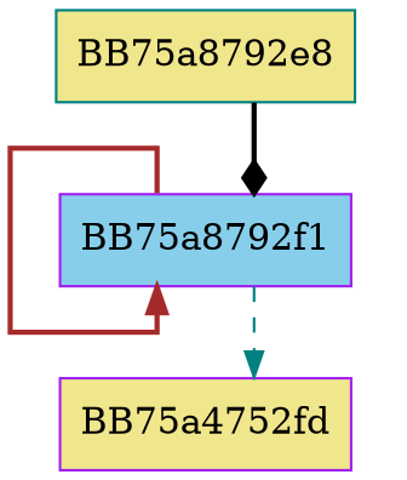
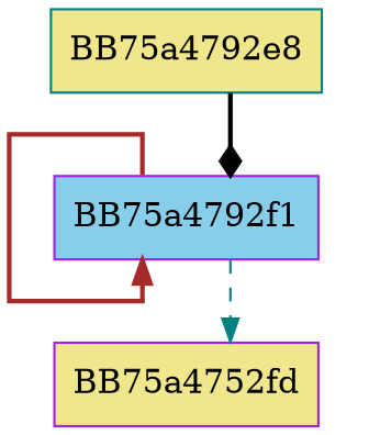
  digraph {
    splines=ortho
    node [color=purple fillcolor=khaki shape=box style=filled]
    edge [arrowhead=normal style=bold]
-   BB75a4792e8 [color=teal label=BB75a8792e8]
-   BB75a4792f1 [fillcolor=skyblue label=BB75a8792f1]
+   BB75a4792e8 [color=teal]
+   BB75a4792f1 [fillcolor=skyblue]
    n3 [label=BB75a4752fd]
    BB75a4792e8 -> BB75a4792f1 [arrowhead=diamond color=black]
    BB75a4792f1 -> BB75a4792f1 [color=brown]
    BB75a4792f1 -> n3 [color=teal style=dashed]
  }
